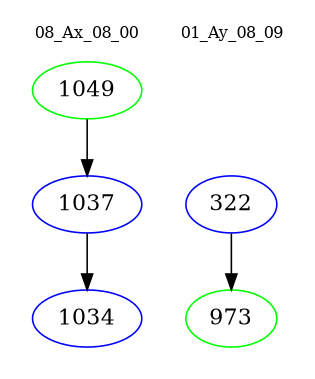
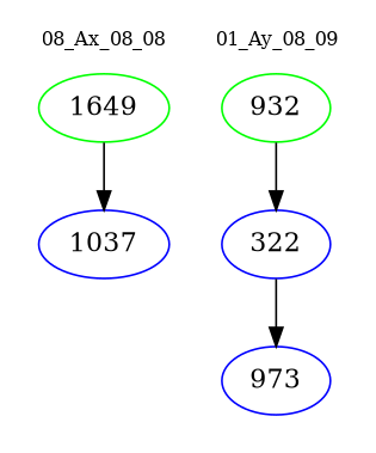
  digraph {
    node [color=blue]
    edge [color=black]
-   n1 [color=green label=1049]
+   n1 [color=green label=1649]
    n2 [label=1037]
-   n3 [label=1034]
+   n4 [color=green label=932]
    n5 [label=322]
-   n6 [color=green label=973]
+   n6 [label=973]
    subgraph cluster_1 {
      color=white
      fontsize=10
-     label="08_Ax_08_00"
+     label="08_Ax_08_08"
      n1
      n2
-     n3
    }
    subgraph cluster_2 {
      color=white
      fontsize=10
      label="01_Ay_08_09"
+     n4
      n5
      n6
    }
    n1 -> n2
-   n2 -> n3
+   n4 -> n5
    n5 -> n6
  }
